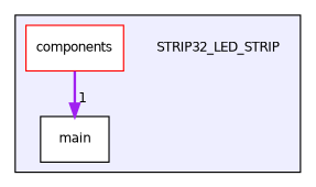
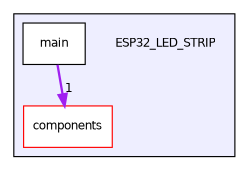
  digraph {
    compound=true
    node [fontname=Helvetica fontsize=10 shape=box fillcolor=white style=filled]
-   n1 [label=STRIP32_LED_STRIP shape=plaintext fillcolor="" style=""]
+   n1 [label=ESP32_LED_STRIP shape=plaintext fillcolor="" style=""]
    n2 [color=red label=components]
    n3 [color=black label=main]
    subgraph cluster_1 {
      bgcolor="#eeeeff"
      pencolor=black
      n1
      n2
      n3
    }
-   n2 -> n3 [headlabel=1 labeldistance=1.5 labelfontname=Helvetica labelfontsize=10 color=purple style=bold]
+   n3 -> n2 [headlabel=1 labeldistance=1.5 labelfontname=Helvetica labelfontsize=10 color=purple style=bold]
  }
